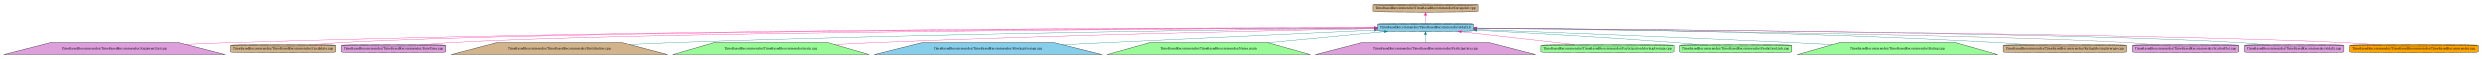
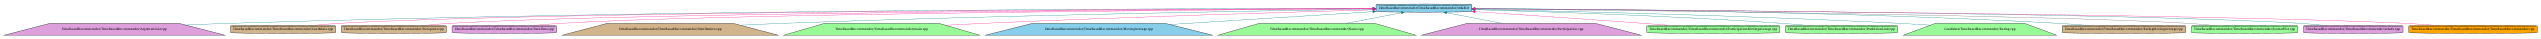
  digraph {
    fontname="Noto Serif"
    node [color=black fillcolor=palegreen fontname="Noto Serif" fontsize=10 shape=cylinder style=filled]
    edge [color=teal dir=back fontname="Noto Serif" fontsize=10 labelfontname=Helvetica labelfontsize=10 style=solid]
    n1 [fillcolor=skyblue fontcolor=black height=0.2 label="TimeBasedRecommendor/TimeBasedRecommendor/stdafx.h" width=0.4]
    n2 [fillcolor=plum height=0.2 label="TimeBasedRecommendor/TimeBasedRecommendor/ArgumentList.cpp" shape=trapezium width=0.4]
    n3 [fillcolor=tan height=0.2 label="TimeBasedRecommendor/TimeBasedRecommendor/Candidate.cpp" width=0.4]
    n4 [fillcolor=tan height=0.2 label="TimeBasedRecommendor/TimeBasedRecommendor/Datapoint.cpp" width=0.4]
    n5 [fillcolor=plum height=0.2 label="TimeBasedRecommendor/TimeBasedRecommendor/DateTime.cpp" width=0.4]
    n6 [fillcolor=tan height=0.2 label="TimeBasedRecommendor/TimeBasedRecommendor/Distribution.cpp" shape=trapezium width=0.4]
    n7 [height=0.2 label="TimeBasedRecommendor/TimeBasedRecommendor/main.cpp" shape=trapezium width=0.4]
    n8 [fillcolor=skyblue height=0.2 label="TimeBasedRecommendor/TimeBasedRecommendor/MovingAverage.cpp" shape=trapezium width=0.4]
-   n9 [height=0.2 label="TimeBasedRecommendor/TimeBasedRecommendor/Name.main" shape=trapezium width=0.4]
+   n9 [height=0.2 label="TimeBasedRecommendor/TimeBasedRecommendor/Name.cpp" shape=trapezium width=0.4]
    n10 [fillcolor=plum height=0.2 label="TimeBasedRecommendor/TimeBasedRecommendor/Participation.cpp" shape=trapezium width=0.4]
    n11 [height=0.2 label="TimeBasedRecommendor/TimeBasedRecommendor/ParticipationMovingAverage.cpp" width=0.4]
    n12 [height=0.2 label="TimeBasedRecommendor/TimeBasedRecommendor/PredictionLink.cpp" width=0.4]
-   n13 [height=0.2 label="TimeBasedRecommendor/TimeBasedRecommendor/Rating.cpp" shape=trapezium width=0.4]
+   n13 [height=0.2 label="Candidate/TimeBasedRecommendor/Rating.cpp" shape=trapezium width=0.4]
    n14 [fillcolor=tan height=0.2 label="TimeBasedRecommendor/TimeBasedRecommendor/RatingMovingAverage.cpp" width=0.4]
-   n15 [fillcolor=plum height=0.2 label="TimeBasedRecommendor/TimeBasedRecommendor/ScatterPlot.cpp" width=0.4]
+   n15 [height=0.2 label="TimeBasedRecommendor/TimeBasedRecommendor/ScatterPlot.cpp" width=0.4]
    n16 [fillcolor=plum height=0.2 label="TimeBasedRecommendor/TimeBasedRecommendor/stdafx.cpp" width=0.4]
    n17 [fillcolor=orange height=0.2 label="TimeBasedRecommendor/TimeBasedRecommendor/TimeBasedRecommendor.cpp" width=0.4]
-   n1 -> n2 [color=deeppink]
+   n1 -> n2
    n1 -> n3 [color=deeppink]
-   n4 -> n1 [color=deeppink]
+   n1 -> n4 [color=deeppink]
    n1 -> n5 [color=deeppink]
    n1 -> n6
    n1 -> n7 [color=deeppink]
    n1 -> n8
    n1 -> n9
    n1 -> n10
    n1 -> n11 [color=deeppink]
    n1 -> n12
    n1 -> n13
    n1 -> n14
    n1 -> n15 [color=gray40]
    n1 -> n16
    n1 -> n17 [color=deeppink]
  }
